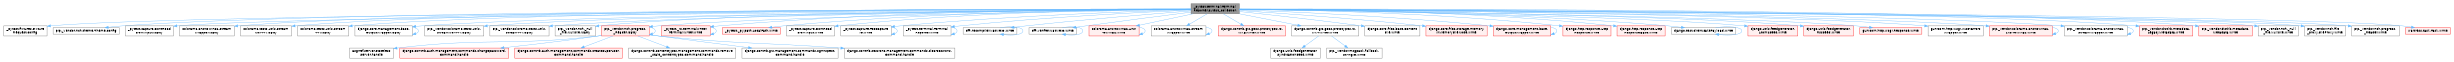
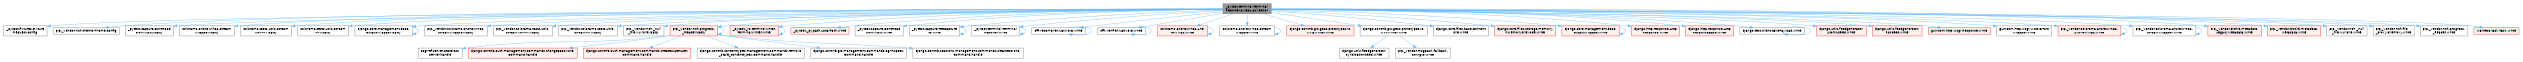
  digraph {
    rankdir=TB
    node [color=grey40 fillcolor=white fontname=Helvetica fontsize=10 shape=box style=filled]
    edge [color=steelblue1 fontname=Helvetica fontsize=10 labelfontname=Helvetica labelfontsize=10 style=solid]
    n1 [color=gray40 fillcolor=grey60 fontcolor=black height=0.2 label="_pytest.terminal.Terminal\lReporter.pytest_collection" width=0.4]
    n2 [height=0.2 label="_pytest.fixtures.Fixture\lRequest.config" width=0.4]
    n3 [height=0.2 label="pip._vendor.rich.theme.Theme.config" width=0.4]
    n4 [height=0.2 label="_pytest.capture.DontRead\lFromInput.isatty" width=0.4]
    n5 [height=0.2 label="colorama.ansitowin32.Stream\lWrapper.isatty" width=0.4]
    n6 [height=0.2 label="colorama.tests.utils.Stream\lNonTTY.isatty" width=0.4]
    n7 [height=0.2 label="colorama.tests.utils.Stream\lTTY.isatty" width=0.4]
    n8 [height=0.2 label="django.core.management.base.\lOutputWrapper.isatty" width=0.4]
+   n9 [height=0.2 label="pip._vendor.colorama.ansitowin32.\lStreamWrapper.isatty" width=0.4]
    n10 [height=0.2 label="pip._vendor.colorama.tests.utils.\lStreamNonTTY.isatty" width=0.4]
    n11 [height=0.2 label="pip._vendor.colorama.tests.utils.\lStreamTTY.isatty" width=0.4]
    n12 [height=0.2 label="pip._vendor.rich._null\l_file.NullFile.isatty" width=0.4]
    n13 [color=red fillcolor="#FFF0F0" height=0.2 label="pip._vendor.rich.progress.\l_Reader.isatty" width=0.4]
    n14 [color=red fillcolor="#FFF0F0" height=0.2 label="_pytest._io.terminalwriter.\lTerminalWriter.write" width=0.4]
    n15 [color=red fillcolor="#FFF0F0" height=0.2 label="_pytest._py.path.LocalPath.write" width=0.4]
    n16 [height=0.2 label="_pytest.capture.DontRead\lFromInput.write" width=0.4]
    n17 [height=0.2 label="_pytest.capture.TeeCapture\lIO.write" width=0.4]
    n18 [height=0.2 label="_pytest.terminal.Terminal\lReporter.write" width=0.4]
    n19 [height=0.2 label="cffi.recompiler.NativeIO.write" width=0.4]
    n20 [height=0.2 label="cffi.verifier.NativeIO.write" width=0.4]
    n21 [color=red fillcolor="#FFF0F0" height=0.2 label="colorama.ansitowin32.Ansi\lToWin32.write" width=0.4]
    n22 [height=0.2 label="colorama.ansitowin32.Stream\lWrapper.write" width=0.4]
    n23 [color=red fillcolor="#FFF0F0" height=0.2 label="django.contrib.gis.geos.prototypes.io.\lWKBWriter.write" width=0.4]
    n24 [height=0.2 label="django.contrib.gis.geos.prototypes.io.\lWKTWriter.write" width=0.4]
    n25 [height=0.2 label="django.core.files.base.Content\lFile.write" width=0.4]
    n26 [color=red fillcolor="#FFF0F0" height=0.2 label="django.core.files.storage.memory.\lInMemoryFileNode.write" width=0.4]
    n27 [color=red fillcolor="#FFF0F0" height=0.2 label="django.core.management.base.\lOutputWrapper.write" width=0.4]
    n28 [color=red fillcolor="#FFF0F0" height=0.2 label="django.http.response.Http\lResponse.write" width=0.4]
    n29 [color=red fillcolor="#FFF0F0" height=0.2 label="django.http.response.Http\lResponseBase.write" width=0.4]
    n30 [height=0.2 label="django.test.client.FakePayload.write" width=0.4]
    n31 [color=red fillcolor="#FFF0F0" height=0.2 label="django.utils.feedgenerator.\lAtom1Feed.write" width=0.4]
    n32 [color=red fillcolor="#FFF0F0" height=0.2 label="django.utils.feedgenerator.\lRssFeed.write" width=0.4]
    n33 [color=red fillcolor="#FFF0F0" height=0.2 label="gunicorn.http.wsgi.Response.write" width=0.4]
    n34 [height=0.2 label="gunicorn.http.wsgi.WSGIErrors\lWrapper.write" width=0.4]
    n35 [color=red fillcolor="#FFF0F0" height=0.2 label="pip._vendor.colorama.ansitowin32.\lAnsiToWin32.write" width=0.4]
    n36 [height=0.2 label="pip._vendor.colorama.ansitowin32.\lStreamWrapper.write" width=0.4]
    n37 [color=red fillcolor="#FFF0F0" height=0.2 label="pip._vendor.distlib.metadata.\lLegacyMetadata.write" width=0.4]
    n38 [color=red fillcolor="#FFF0F0" height=0.2 label="pip._vendor.distlib.metadata.\lMetadata.write" width=0.4]
    n39 [height=0.2 label="pip._vendor.rich._null\l_file.NullFile.write" width=0.4]
    n40 [height=0.2 label="pip._vendor.rich.file\l_proxy.FileProxy.write" width=0.4]
    n41 [height=0.2 label="pip._vendor.rich.progress.\l_Reader.write" width=0.4]
    n42 [color=red fillcolor="#FFF0F0" height=0.2 label="waitress.task.Task.write" width=0.4]
    n43 [height=0.2 label="asgiref.server.Stateless\lServer.handle" width=0.4]
    n44 [color=red fillcolor="#FFF0F0" height=0.2 label="django.contrib.auth.management.commands.changepassword.\lCommand.handle" width=0.4]
    n45 [color=red fillcolor="#FFF0F0" height=0.2 label="django.contrib.auth.management.commands.createsuperuser.\lCommand.handle" width=0.4]
    n46 [height=0.2 label="django.contrib.contenttypes.management.commands.remove\l_stale_contenttypes.Command.handle" width=0.4]
    n47 [height=0.2 label="django.contrib.gis.management.commands.ogrinspect.\lCommand.handle" width=0.4]
    n48 [height=0.2 label="django.contrib.sessions.management.commands.clearsessions.\lCommand.handle" width=0.4]
    n49 [height=0.2 label="django.utils.feedgenerator.\lSyndicationFeed.write" width=0.4]
    n50 [height=0.2 label="pip._vendor.msgpack.fallback.\lStringIO.write" width=0.4]
    n1 -> n2
    n1 -> n3
    n1 -> n4
    n1 -> n5
    n1 -> n6
    n1 -> n7
    n1 -> n8
+   n1 -> n9
    n1 -> n10
    n1 -> n11
    n1 -> n12
    n1 -> n13
    n1 -> n14
    n1 -> n15
    n1 -> n16
    n1 -> n17
    n1 -> n18
    n1 -> n19
    n1 -> n20
    n1 -> n21
    n1 -> n22
    n1 -> n23
    n1 -> n24
    n1 -> n25
    n1 -> n26
    n1 -> n27
    n1 -> n28
    n1 -> n29
    n1 -> n30
    n1 -> n31
    n1 -> n32
    n1 -> n33
    n1 -> n34
    n1 -> n35
    n1 -> n36
    n1 -> n37
    n1 -> n38
    n1 -> n39
    n1 -> n40
    n1 -> n41
    n1 -> n42
    n8 -> n8
    n13 -> n13
    n13 -> n43
    n13 -> n44
    n13 -> n45
    n13 -> n46
    n13 -> n47
    n13 -> n48
    n14 -> n14
    n17 -> n17
    n18 -> n18
    n19 -> n19
    n20 -> n20
    n21 -> n21
    n22 -> n22
    n24 -> n49
    n24 -> n50
    n27 -> n27
    n30 -> n30
    n35 -> n35
    n36 -> n36
  }
